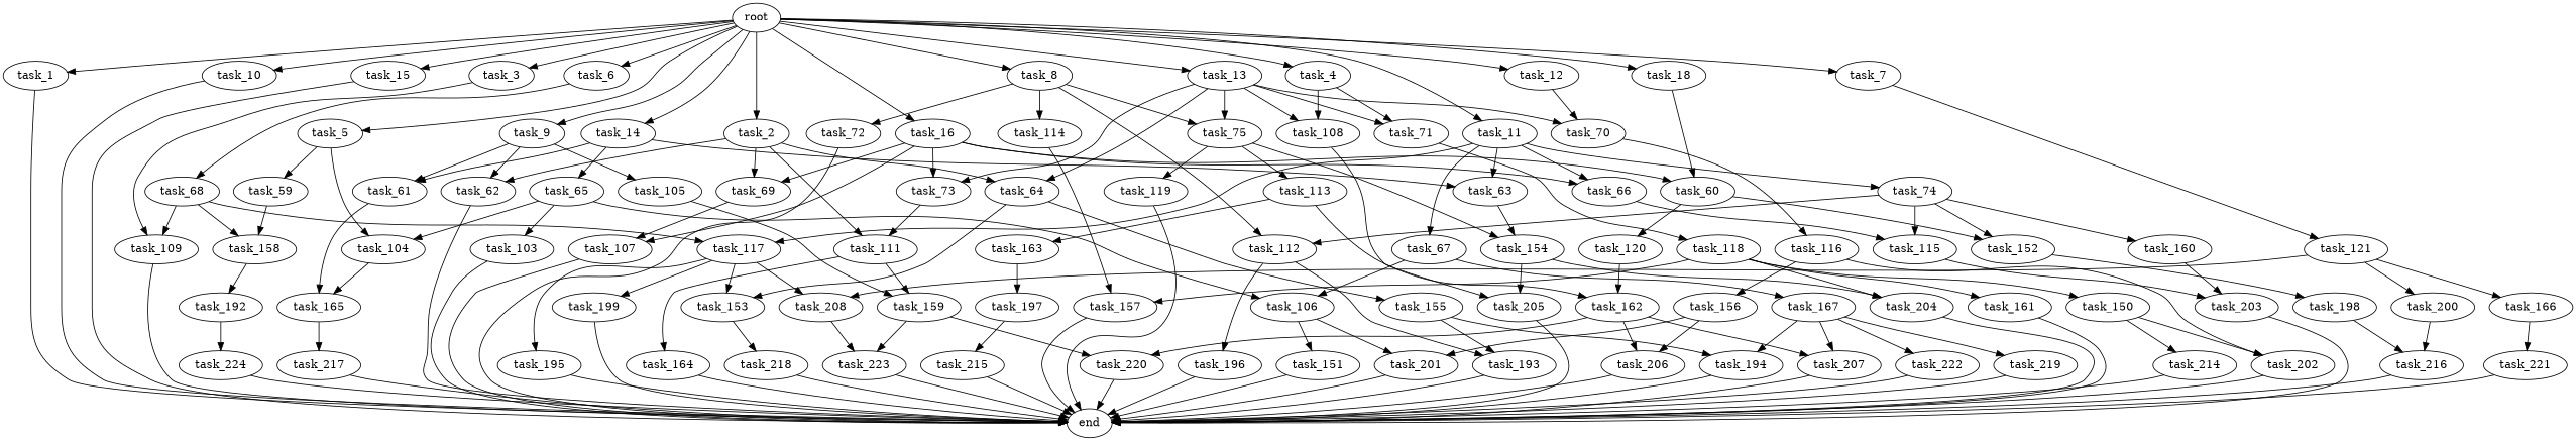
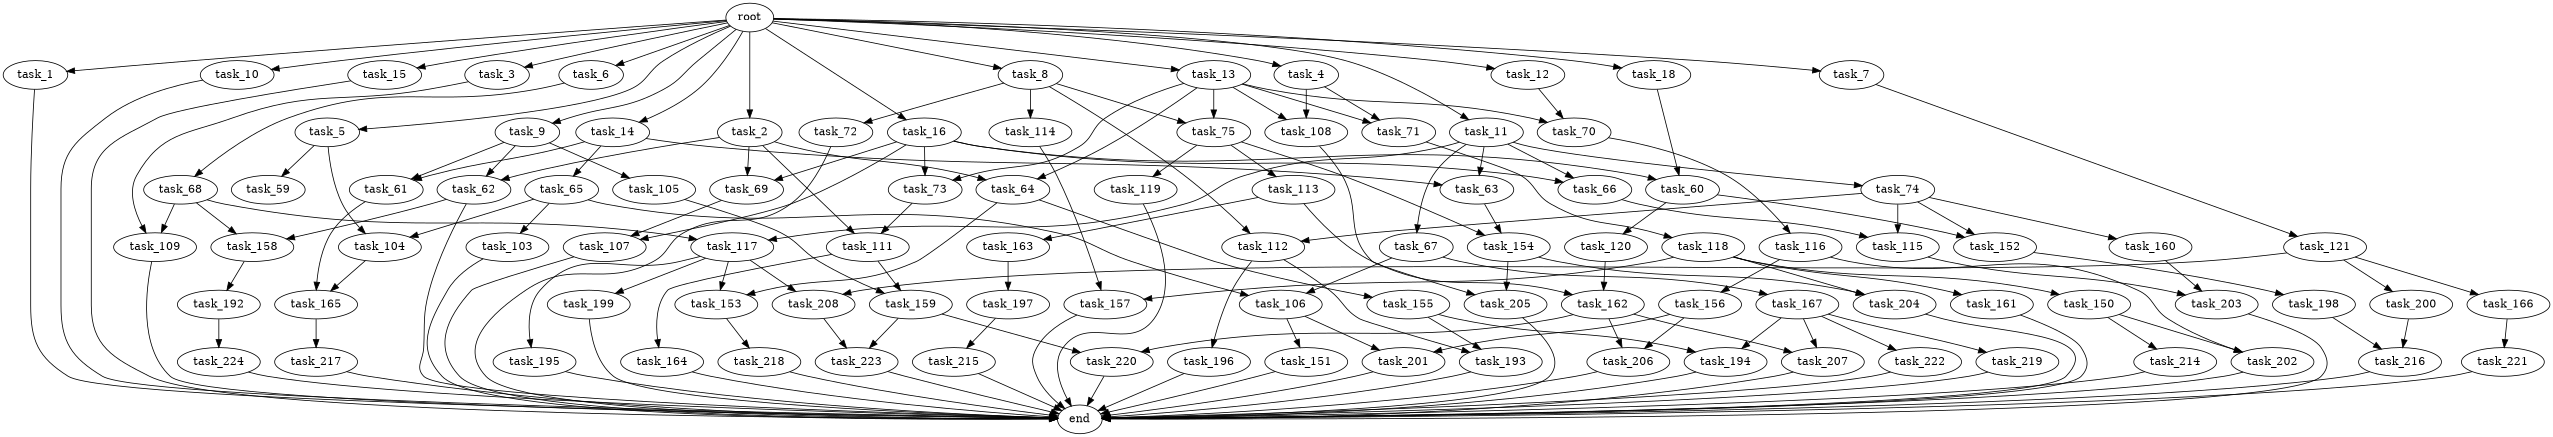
  digraph {
    fontname="DejaVu Serif"
    node [fontname="DejaVu Serif"]
    edge [fontname="DejaVu Serif"]
    root
    task_1
    task_2
    task_3
    task_4
    task_5
    task_6
    task_7
    task_8
    task_9
    task_10
    task_11
    task_12
    task_13
    task_14
    task_15
    task_16
    task_18
    end
    task_62
    task_64
    task_69
    task_111
    task_109
    task_71
    task_108
    task_59
    task_104
    task_68
    task_121
    task_72
    task_75
    task_112
    task_114
    task_61
    task_105
    task_63
    task_66
    task_67
    task_74
    task_117
    task_70
    task_73
    task_65
    task_60
    task_107
    task_153
    task_155
    task_159
    task_164
    task_118
    task_205
    task_158
    task_165
    task_208
    task_166
    task_200
    task_154
    task_113
    task_119
    task_193
    task_196
    task_157
    task_115
    task_106
    task_167
    task_152
    task_160
    task_195
    task_199
    task_116
    task_103
    task_120
    task_192
    task_162
    task_198
    task_217
    task_204
    task_218
    task_194
    task_151
    task_201
    task_203
    task_207
    task_219
    task_222
    task_156
    task_202
    task_150
    task_161
    task_163
    task_220
    task_223
    task_206
    task_197
    task_214
    task_221
    task_216
    task_224
    task_215
    root -> task_1
    root -> task_2
    root -> task_3
    root -> task_4
    root -> task_5
    root -> task_6
    root -> task_7
    root -> task_8
    root -> task_9
    root -> task_10
    root -> task_11
    root -> task_12
    root -> task_13
    root -> task_14
    root -> task_15
    root -> task_16
    root -> task_18
    task_1 -> end
    task_2 -> task_62
    task_2 -> task_64
    task_2 -> task_69
    task_2 -> task_111
    task_3 -> task_109
    task_4 -> task_71
    task_4 -> task_108
    task_5 -> task_59
    task_5 -> task_104
    task_6 -> task_68
    task_7 -> task_121
    task_8 -> task_72
    task_8 -> task_75
    task_8 -> task_112
    task_8 -> task_114
    task_9 -> task_62
    task_9 -> task_61
    task_9 -> task_105
    task_10 -> end
    task_11 -> task_63
    task_11 -> task_66
    task_11 -> task_67
    task_11 -> task_74
    task_11 -> task_117
    task_12 -> task_70
    task_13 -> task_64
    task_13 -> task_71
    task_13 -> task_108
    task_13 -> task_75
    task_13 -> task_70
    task_13 -> task_73
    task_14 -> task_61
    task_14 -> task_63
    task_14 -> task_65
    task_15 -> end
    task_16 -> task_69
    task_16 -> task_66
    task_16 -> task_73
    task_16 -> task_60
    task_16 -> task_107
    task_18 -> task_60
    task_62 -> end
    task_64 -> task_153
    task_64 -> task_155
    task_69 -> task_107
    task_111 -> task_159
    task_111 -> task_164
    task_109 -> end
    task_71 -> task_118
    task_108 -> task_205
-   task_59 -> task_158
+   task_62 -> task_158
    task_104 -> task_165
    task_68 -> task_109
    task_68 -> task_117
    task_68 -> task_158
    task_121 -> task_208
    task_121 -> task_166
    task_121 -> task_200
    task_72 -> end
    task_75 -> task_154
    task_75 -> task_113
    task_75 -> task_119
    task_112 -> task_193
    task_112 -> task_196
    task_114 -> task_157
    task_61 -> task_165
    task_105 -> task_159
    task_63 -> task_154
    task_66 -> task_115
    task_67 -> task_106
    task_67 -> task_167
    task_74 -> task_112
    task_74 -> task_115
    task_74 -> task_152
    task_74 -> task_160
    task_117 -> task_153
    task_117 -> task_208
    task_117 -> task_195
    task_117 -> task_199
    task_70 -> task_116
    task_73 -> task_111
    task_65 -> task_104
    task_65 -> task_106
    task_65 -> task_103
    task_60 -> task_152
    task_60 -> task_120
    task_107 -> end
    task_153 -> task_218
    task_155 -> task_193
    task_155 -> task_194
    task_159 -> task_220
    task_159 -> task_223
    task_164 -> end
    task_118 -> task_157
    task_118 -> task_204
    task_118 -> task_150
    task_118 -> task_161
    task_205 -> end
    task_158 -> task_192
    task_165 -> task_217
    task_208 -> task_223
    task_166 -> task_221
    task_200 -> task_216
    task_154 -> task_205
    task_154 -> task_204
    task_113 -> task_162
    task_113 -> task_163
    task_119 -> end
    task_193 -> end
    task_196 -> end
    task_157 -> end
    task_115 -> task_203
    task_106 -> task_151
    task_106 -> task_201
    task_167 -> task_194
    task_167 -> task_207
    task_167 -> task_219
    task_167 -> task_222
    task_152 -> task_198
    task_160 -> task_203
    task_195 -> end
    task_199 -> end
    task_116 -> task_156
    task_116 -> task_202
    task_103 -> end
    task_120 -> task_162
    task_192 -> task_224
    task_162 -> task_207
    task_162 -> task_220
    task_162 -> task_206
    task_198 -> task_216
    task_217 -> end
    task_204 -> end
    task_218 -> end
    task_194 -> end
    task_151 -> end
    task_201 -> end
    task_203 -> end
    task_207 -> end
    task_219 -> end
    task_222 -> end
    task_156 -> task_201
    task_156 -> task_206
    task_202 -> end
    task_150 -> task_202
    task_150 -> task_214
    task_161 -> end
    task_163 -> task_197
    task_220 -> end
    task_223 -> end
    task_206 -> end
    task_197 -> task_215
    task_214 -> end
    task_221 -> end
    task_216 -> end
    task_224 -> end
    task_215 -> end
  }
